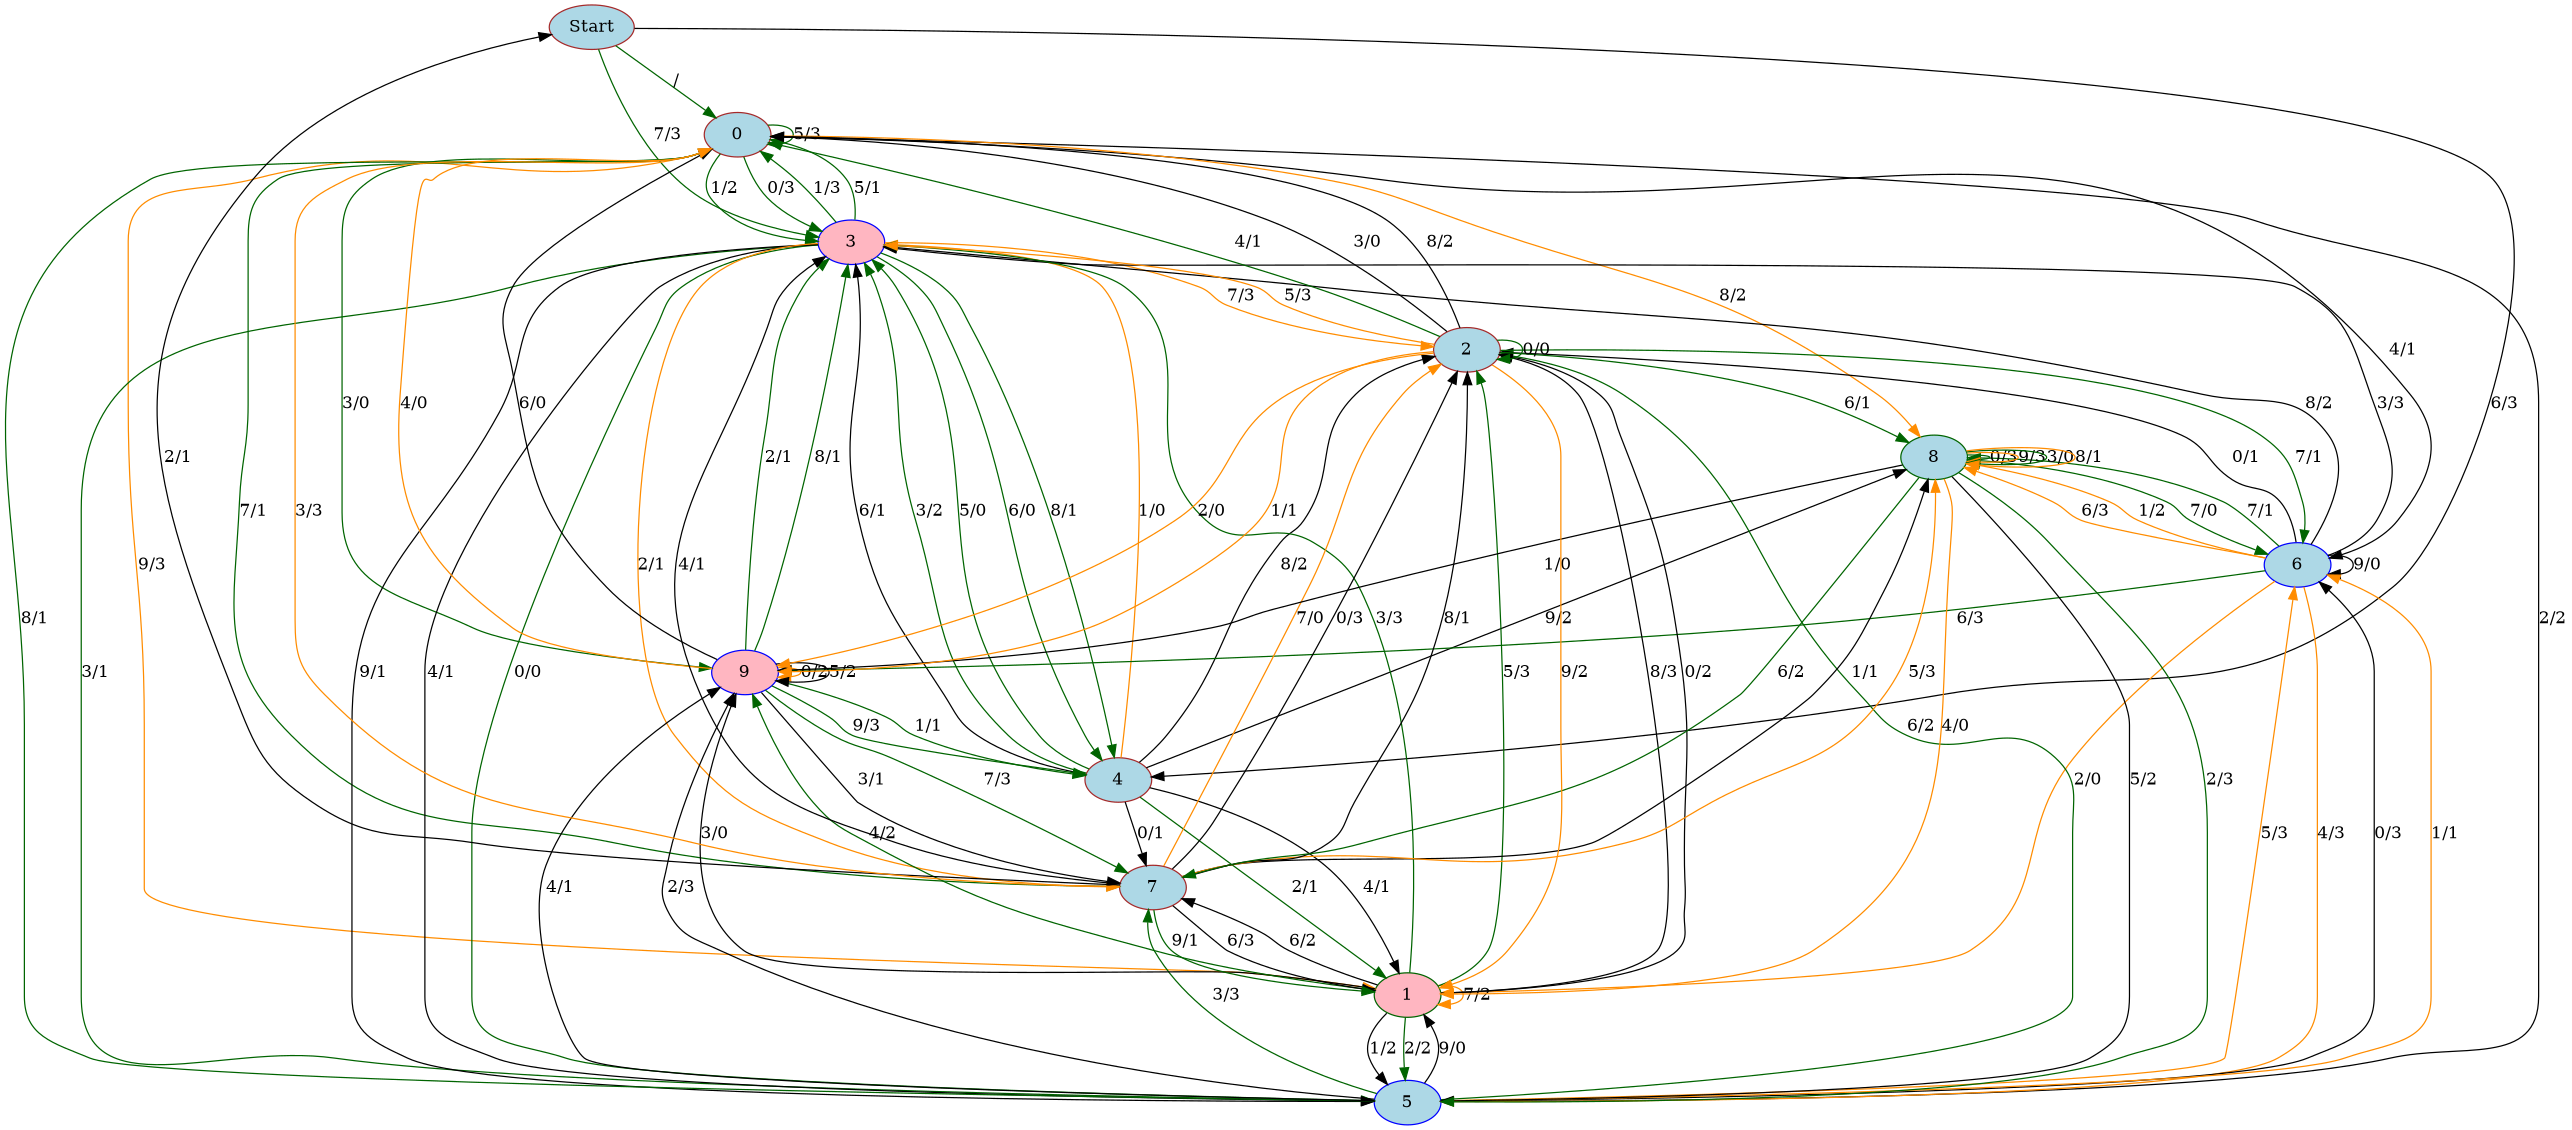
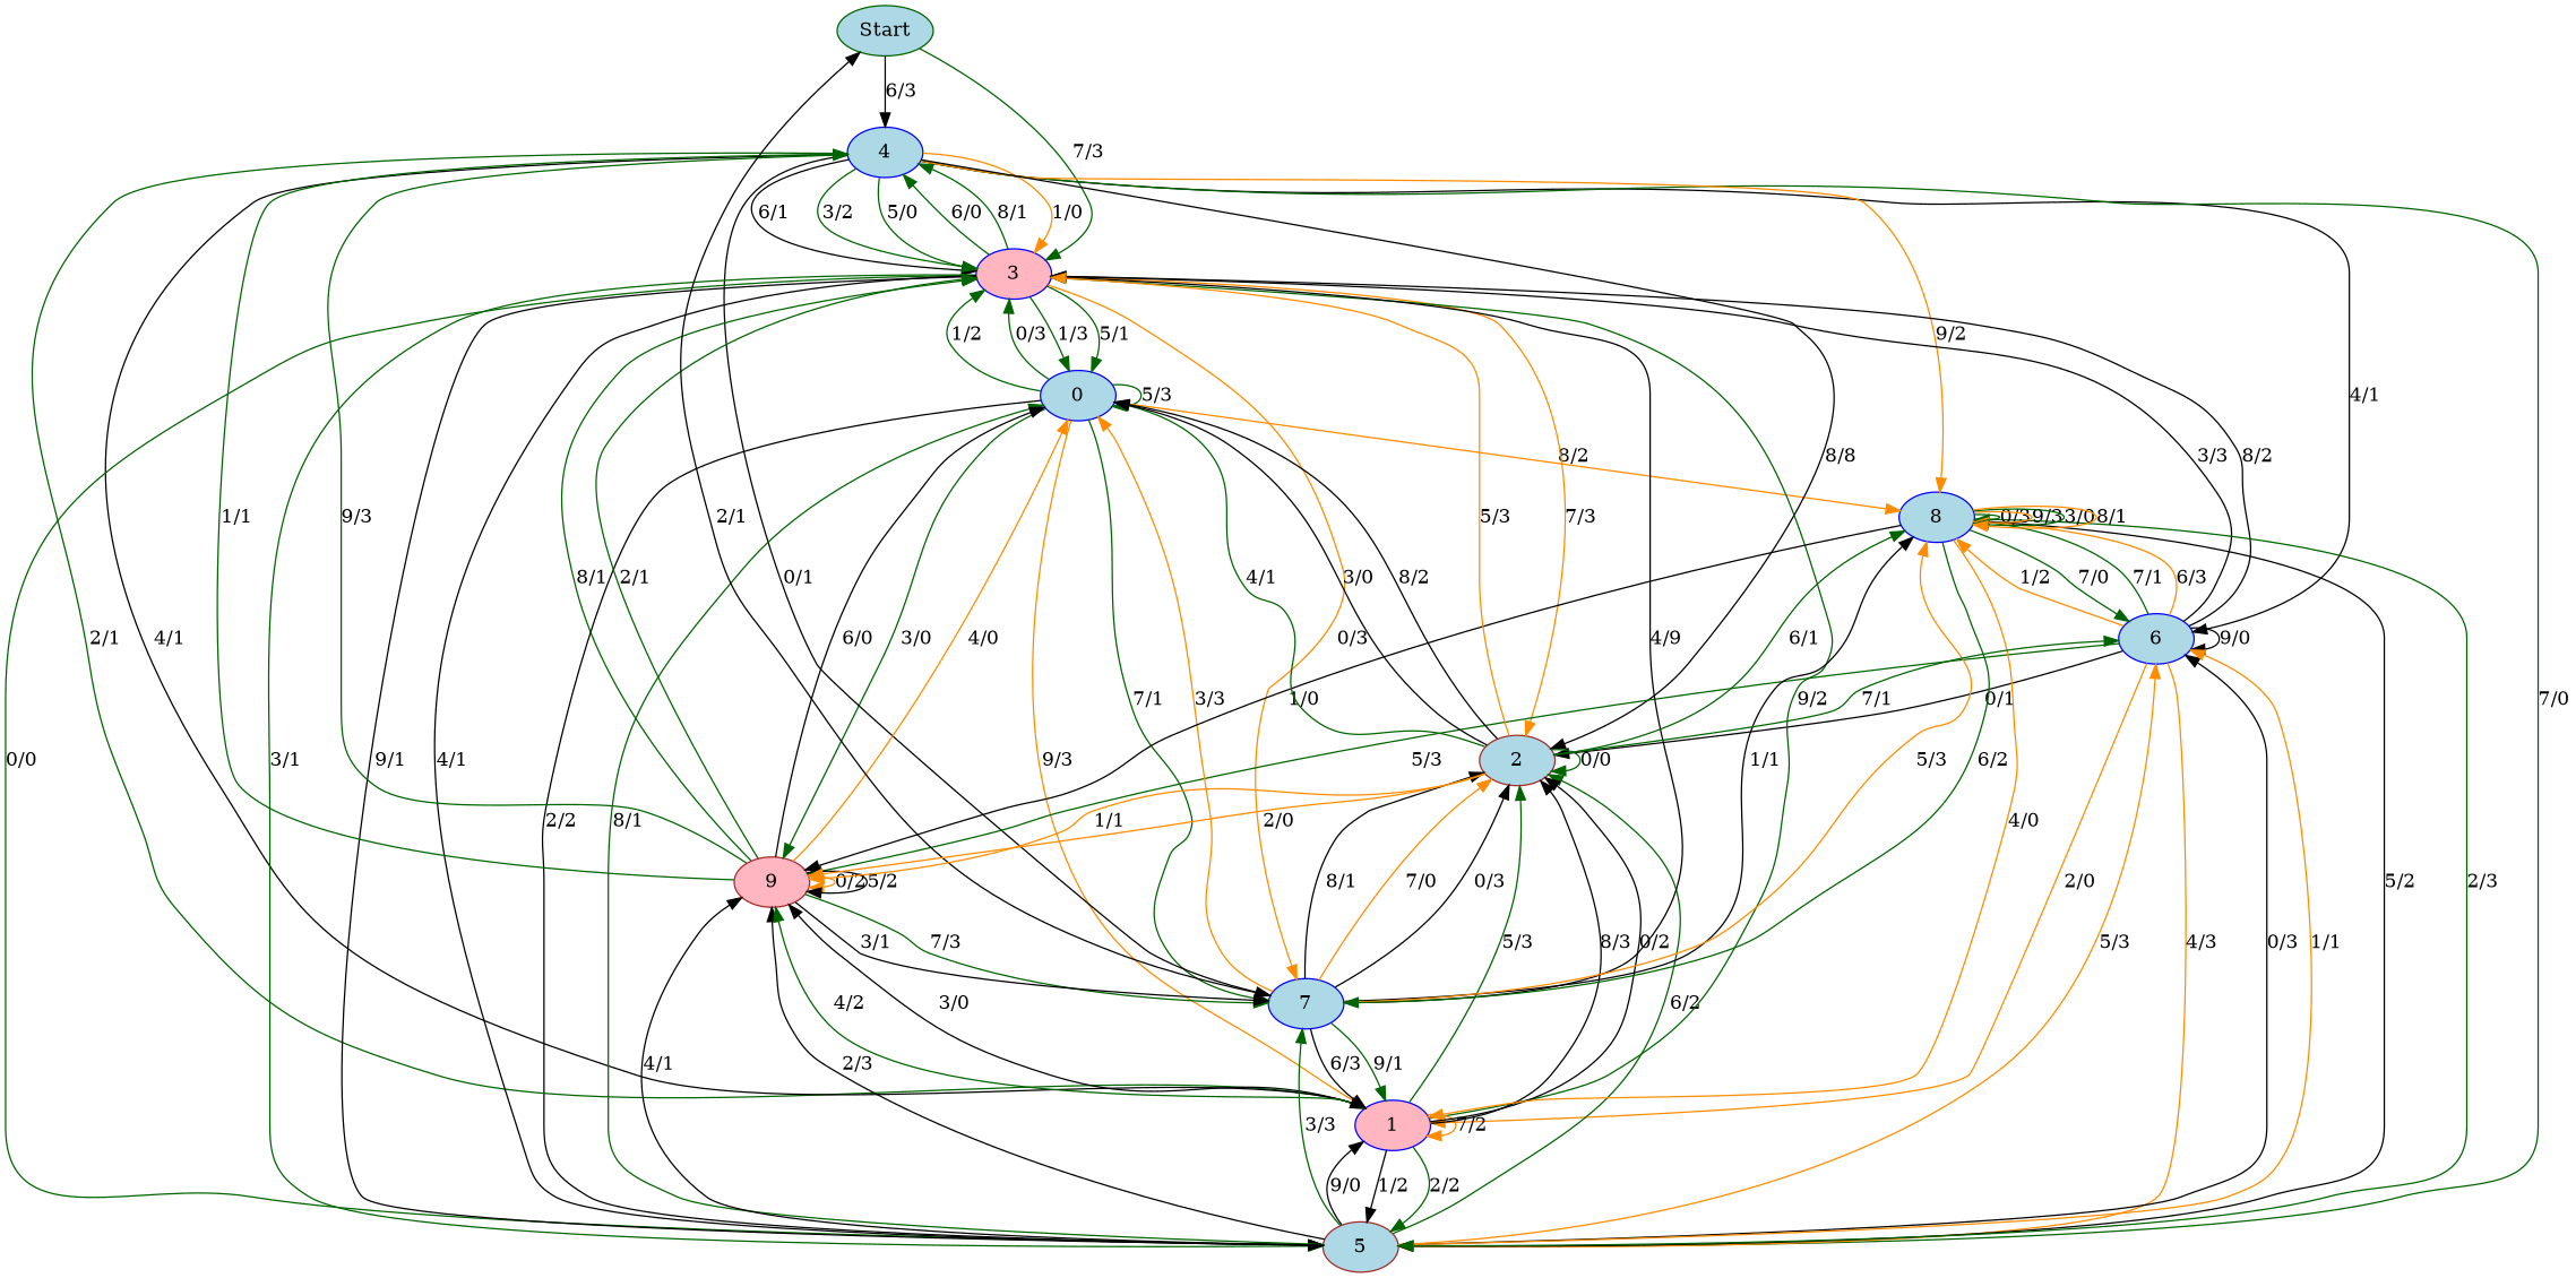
  digraph {
    node [color=blue fillcolor=lightblue style=filled]
    edge [color=darkgreen]
-   Start [color=brown]
-   0 [color=brown]
-   4 [color=brown]
+   Start [color=darkgreen]
+   0
+   4
    3 [fillcolor=lightpink]
    6
-   5
-   1 [color=darkgreen fillcolor=lightpink]
-   9 [fillcolor=lightpink]
-   7 [color=brown]
-   8 [color=darkgreen]
+   5 [color=brown]
+   1 [fillcolor=lightpink]
+   9 [color=brown fillcolor=lightpink]
+   7
+   8
    2 [color=brown]
-   Start -> 0 [label="/"]
    Start -> 4 [color=black label="6/3"]
    Start -> 3 [label="7/3"]
    0 -> 0 [label="5/3"]
    0 -> 3 [label="1/2"]
    0 -> 3 [label="0/3"]
-   0 -> 6 [color=black label="4/1"]
+   4 -> 6 [color=black label="4/1"]
    0 -> 5 [color=black label="2/2"]
    0 -> 1 [color=darkorange label="9/3"]
    0 -> 9 [label="3/0"]
    0 -> 7 [label="7/1"]
    0 -> 8 [color=darkorange label="8/2"]
    4 -> 3 [color=darkorange label="1/0"]
    4 -> 3 [color=black label="6/1"]
    4 -> 3 [label="3/2"]
    4 -> 3 [label="5/0"]
+   4 -> 5 [label="7/0"]
    4 -> 1 [label="2/1"]
    4 -> 1 [color=black label="4/1"]
    4 -> 7 [color=black label="0/1"]
-   4 -> 8 [color=black label="9/2"]
-   4 -> 2 [color=black label="8/2"]
+   4 -> 8 [color=darkorange label="9/2"]
+   4 -> 2 [color=black label="8/8"]
    3 -> 0 [label="1/3"]
    3 -> 0 [label="5/1"]
    3 -> 4 [label="6/0"]
    3 -> 4 [label="8/1"]
    3 -> 5 [label="0/0"]
    3 -> 5 [label="3/1"]
    3 -> 5 [color=black label="9/1"]
    3 -> 5 [color=black label="4/1"]
-   3 -> 7 [color=darkorange label="2/1"]
+   3 -> 7 [color=darkorange label="0/3"]
    3 -> 2 [color=darkorange label="7/3"]
    6 -> 3 [color=black label="3/3"]
    6 -> 3 [color=black label="8/2"]
    6 -> 6 [color=black label="9/0"]
    6 -> 5 [color=darkorange label="4/3"]
    6 -> 1 [color=darkorange label="2/0"]
-   6 -> 9 [label="6/3"]
+   6 -> 9 [label="5/3"]
    6 -> 8 [label="7/1"]
    6 -> 8 [color=darkorange label="6/3"]
    6 -> 8 [color=darkorange label="1/2"]
    6 -> 2 [color=black label="0/1"]
    5 -> 0 [label="8/1"]
    5 -> 6 [color=black label="0/3"]
    5 -> 6 [color=darkorange label="1/1"]
    5 -> 6 [color=darkorange label="5/3"]
    5 -> 1 [color=black label="9/0"]
    5 -> 9 [color=black label="4/1"]
    5 -> 9 [color=black label="2/3"]
    5 -> 7 [label="3/3"]
    5 -> 2 [label="6/2"]
-   1 -> 3 [label="3/3"]
+   1 -> 3 [label="9/2"]
    1 -> 5 [label="2/2"]
    1 -> 5 [color=black label="1/2"]
    1 -> 1 [color=darkorange label="7/2"]
    1 -> 9 [color=black label="3/0"]
    1 -> 9 [label="4/2"]
-   1 -> 7 [color=black label="6/2"]
    1 -> 2 [color=black label="8/3"]
    1 -> 2 [color=black label="0/2"]
    1 -> 2 [label="5/3"]
    9 -> 0 [color=darkorange label="4/0"]
    9 -> 0 [color=black label="6/0"]
    9 -> 4 [label="1/1"]
    9 -> 4 [label="9/3"]
    9 -> 3 [label="2/1"]
    9 -> 3 [label="8/1"]
    9 -> 9 [color=darkorange label="0/2"]
    9 -> 9 [color=black label="5/2"]
    9 -> 7 [label="7/3"]
    9 -> 7 [color=black label="3/1"]
    7 -> Start [color=black label="2/1"]
    7 -> 0 [color=darkorange label="3/3"]
-   7 -> 3 [color=black label="4/1"]
+   7 -> 3 [color=black label="4/9"]
    7 -> 1 [color=black label="6/3"]
    7 -> 1 [label="9/1"]
    7 -> 8 [color=black label="1/1"]
    7 -> 8 [color=darkorange label="5/3"]
    7 -> 2 [color=black label="8/1"]
    7 -> 2 [color=darkorange label="7/0"]
    7 -> 2 [color=black label="0/3"]
    8 -> 6 [label="7/0"]
    8 -> 5 [color=black label="5/2"]
    8 -> 5 [label="2/3"]
    8 -> 1 [color=darkorange label="4/0"]
    8 -> 9 [color=black label="1/0"]
    8 -> 7 [label="6/2"]
    8 -> 8 [label="0/3"]
    8 -> 8 [color=darkorange label="9/3"]
    8 -> 8 [label="3/0"]
    8 -> 8 [color=darkorange label="8/1"]
    2 -> 0 [label="4/1"]
    2 -> 0 [color=black label="3/0"]
    2 -> 0 [color=black label="8/2"]
    2 -> 3 [color=darkorange label="5/3"]
    2 -> 6 [label="7/1"]
-   2 -> 1 [color=darkorange label="9/2"]
    2 -> 9 [color=darkorange label="1/1"]
    2 -> 9 [color=darkorange label="2/0"]
    2 -> 8 [label="6/1"]
    2 -> 2 [label="0/0"]
  }
